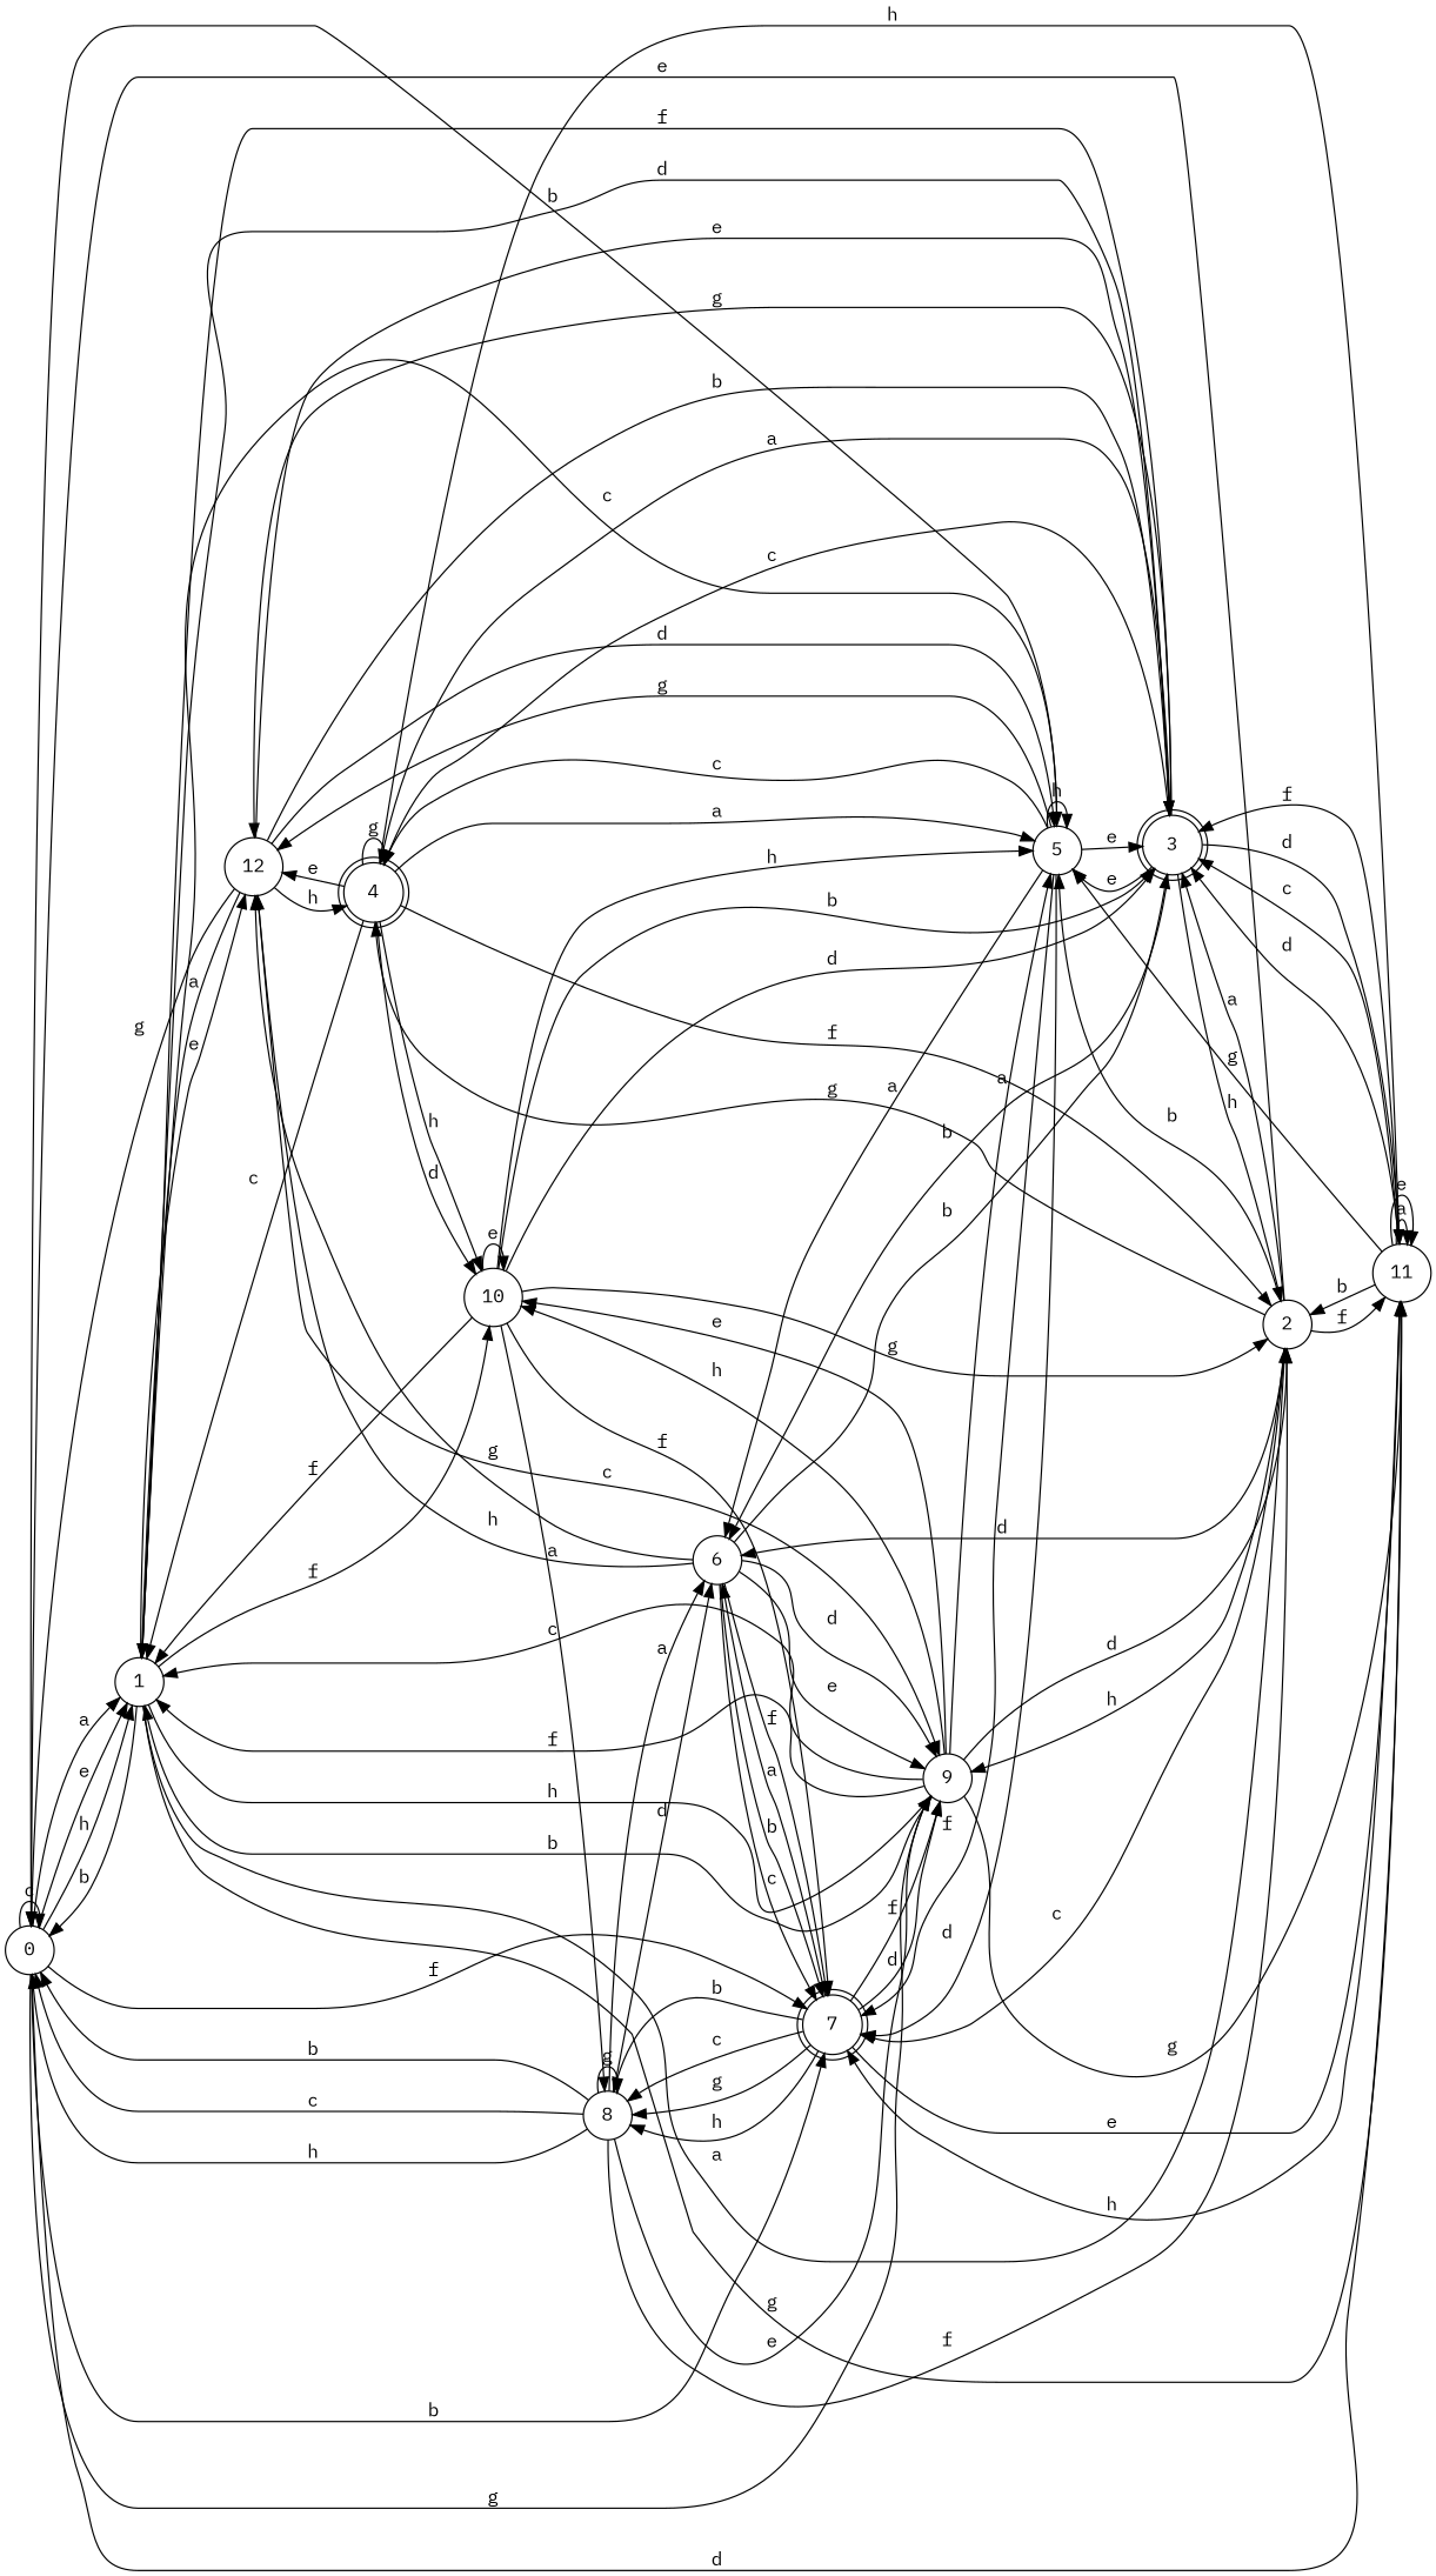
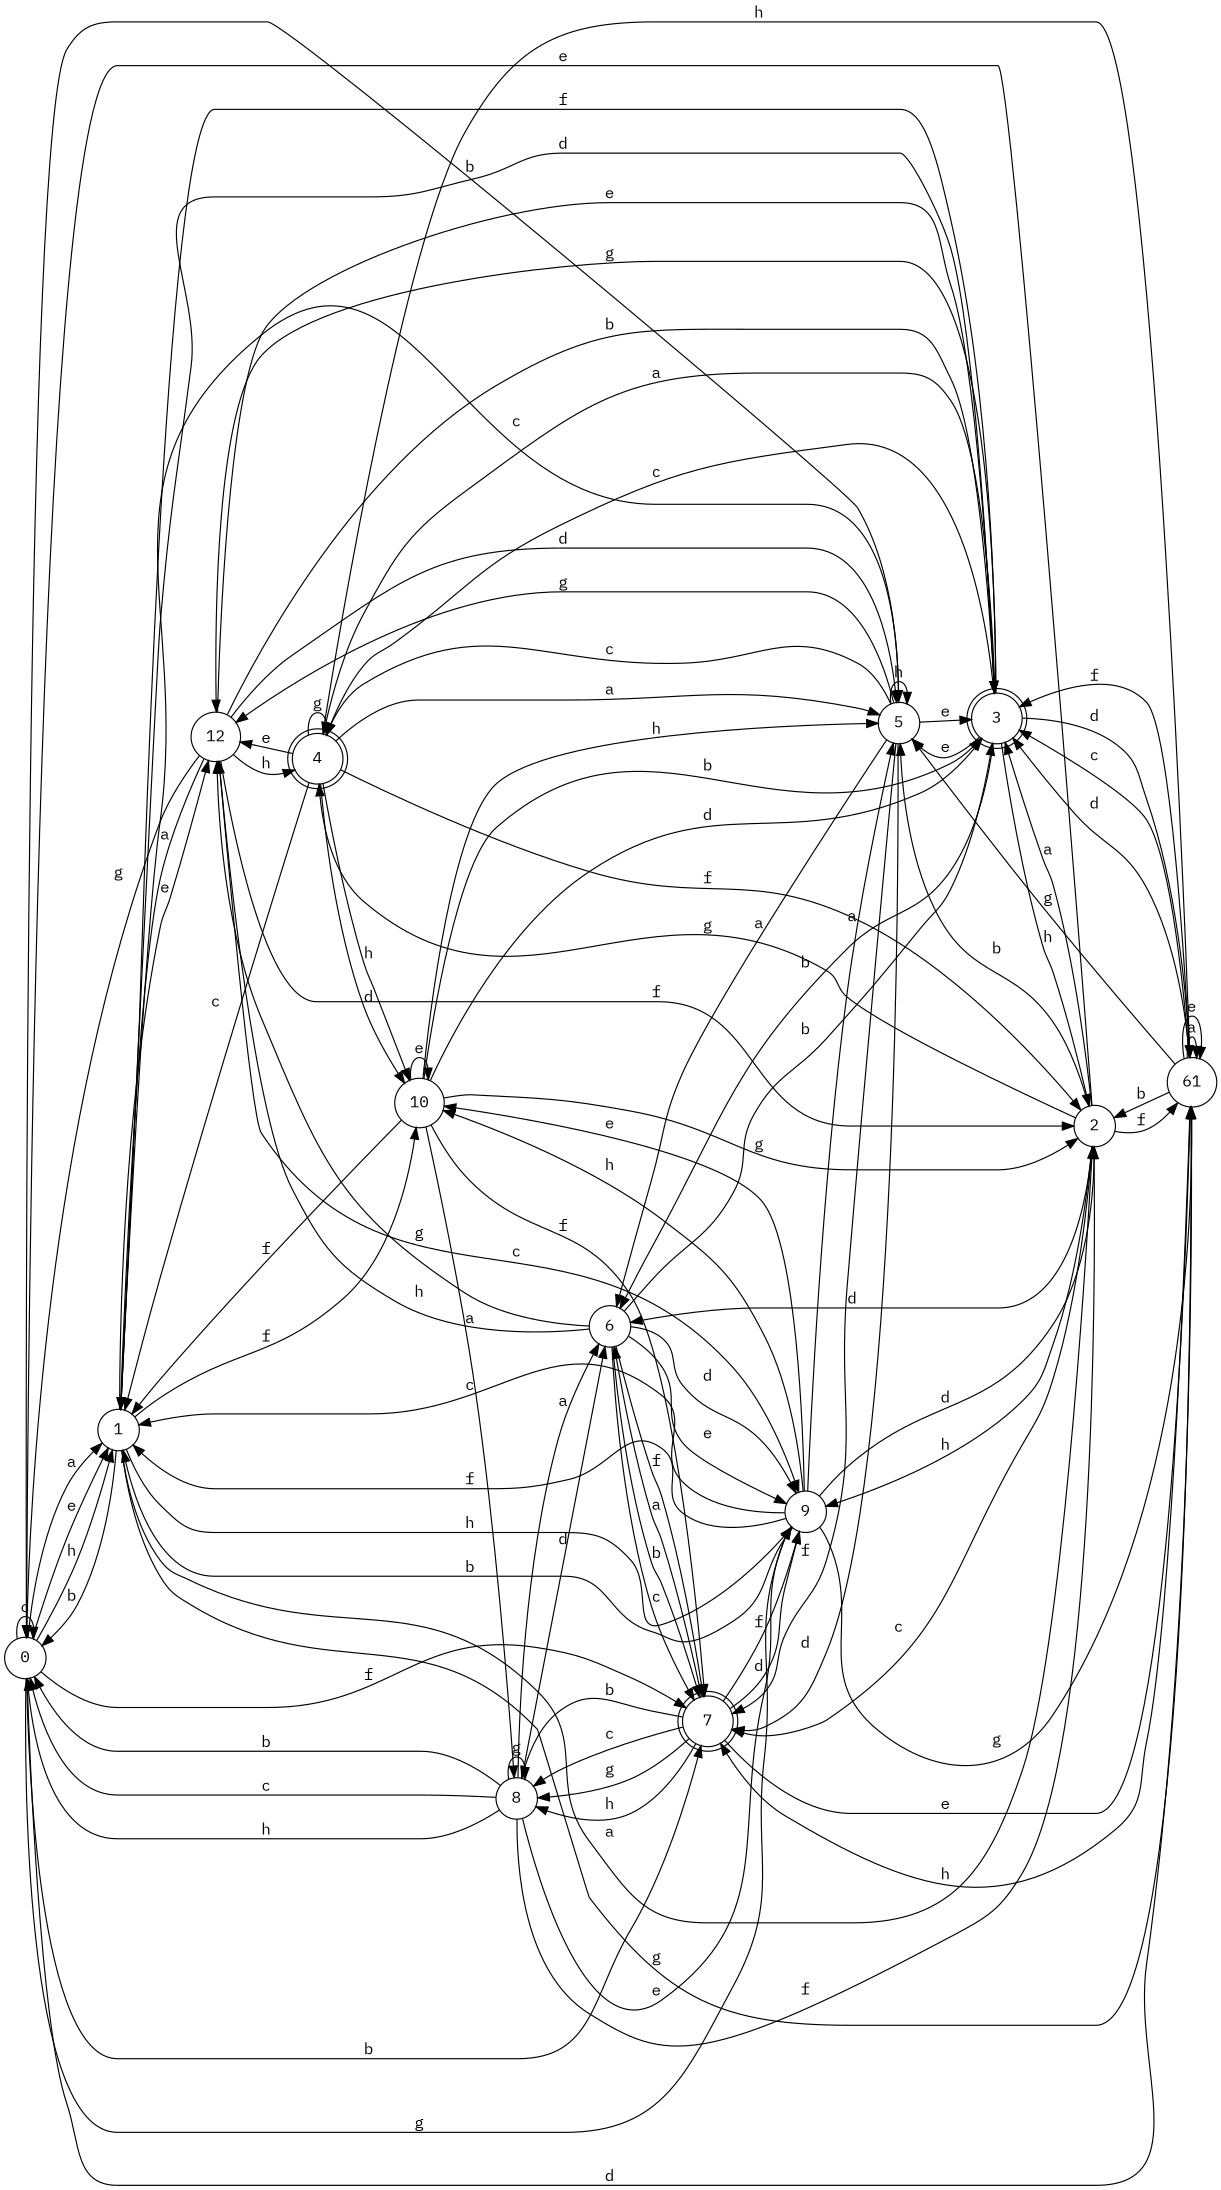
  digraph {
    fontname="IBM Plex Mono"
    rankdir=LR
    node [color=black fillcolor=white fontname="IBM Plex Mono" shape=circle style=filled]
    edge [fontname="IBM Plex Mono"]
    n1 [label=0]
    n2 [label=1]
    n3 [label=7 shape=doublecircle style="rounded,filled"]
    n4 [label=9]
-   n5 [label=11]
+   n5 [label=61]
    n6 [label=2]
    n7 [label=3 shape=doublecircle style="rounded,filled"]
    n8 [label=5]
    n9 [label=10]
    n10 [label=12]
    n11 [label=6]
    n12 [label=8]
    n13 [label=4 shape=doublecircle style="rounded,filled"]
    n1 -> n1 [label=c]
    n1 -> n2 [label=a]
    n1 -> n2 [label=e]
    n1 -> n2 [label=h]
    n1 -> n3 [label=b]
    n1 -> n3 [label=f]
    n1 -> n4 [label=g]
    n1 -> n5 [label=d]
    n2 -> n1 [label=b]
    n2 -> n4 [label=h]
    n2 -> n5 [label=g]
    n2 -> n6 [label=a]
    n2 -> n7 [label=d]
    n2 -> n8 [label=c]
    n2 -> n9 [label=f]
    n2 -> n10 [label=e]
    n3 -> n4 [label=d]
    n3 -> n4 [label=f]
    n3 -> n5 [label=e]
    n3 -> n11 [label=a]
    n3 -> n12 [label=b]
    n3 -> n12 [label=c]
    n3 -> n12 [label=g]
    n3 -> n12 [label=h]
    n4 -> n2 [label=b]
    n4 -> n2 [label=c]
    n4 -> n2 [label=f]
    n4 -> n5 [label=g]
    n4 -> n6 [label=d]
    n4 -> n8 [label=a]
    n4 -> n9 [label=e]
    n4 -> n9 [label=h]
    n5 -> n3 [label=h]
    n5 -> n5 [label=a]
    n5 -> n5 [label=e]
    n5 -> n6 [label=b]
    n5 -> n7 [label=c]
    n5 -> n7 [label=d]
    n5 -> n7 [label=f]
    n5 -> n8 [label=g]
    n6 -> n1 [label=e]
    n6 -> n3 [label=c]
    n6 -> n4 [label=h]
    n6 -> n5 [label=f]
    n6 -> n7 [label=a]
    n6 -> n8 [label=b]
    n6 -> n11 [label=d]
    n6 -> n13 [label=g]
    n7 -> n2 [label=f]
    n7 -> n5 [label=d]
    n7 -> n6 [label=h]
    n7 -> n8 [label=e]
    n7 -> n10 [label=g]
    n7 -> n11 [label=b]
    n7 -> n13 [label=a]
    n7 -> n13 [label=c]
    n8 -> n1 [label=b]
    n8 -> n3 [label=d]
    n8 -> n3 [label=f]
    n8 -> n7 [label=e]
    n8 -> n8 [label=h]
    n8 -> n10 [label=g]
    n8 -> n11 [label=a]
    n8 -> n13 [label=c]
    n9 -> n2 [label=f]
    n9 -> n3 [label=f]
    n9 -> n6 [label=g]
    n9 -> n7 [label=b]
    n9 -> n7 [label=d]
    n9 -> n8 [label=h]
    n9 -> n9 [label=e]
    n9 -> n12 [label=a]
    n10 -> n1 [label=g]
    n10 -> n2 [label=a]
    n10 -> n4 [label=c]
+   n10 -> n6 [label=f]
    n10 -> n7 [label=b]
    n10 -> n7 [label=e]
    n10 -> n8 [label=d]
    n10 -> n13 [label=h]
    n11 -> n3 [label=b]
    n11 -> n3 [label=c]
    n11 -> n3 [label=f]
    n11 -> n4 [label=d]
    n11 -> n4 [label=e]
    n11 -> n7 [label=b]
    n11 -> n10 [label=g]
    n11 -> n10 [label=h]
    n12 -> n1 [label=b]
    n12 -> n1 [label=c]
    n12 -> n1 [label=h]
    n12 -> n4 [label=e]
    n12 -> n6 [label=f]
    n12 -> n11 [label=a]
    n12 -> n11 [label=d]
    n12 -> n12 [label=g]
    n13 -> n2 [label=c]
    n13 -> n5 [label=h]
    n13 -> n6 [label=f]
    n13 -> n8 [label=a]
    n13 -> n9 [label=d]
    n13 -> n9 [label=h]
    n13 -> n10 [label=e]
    n13 -> n13 [label=g]
  }
